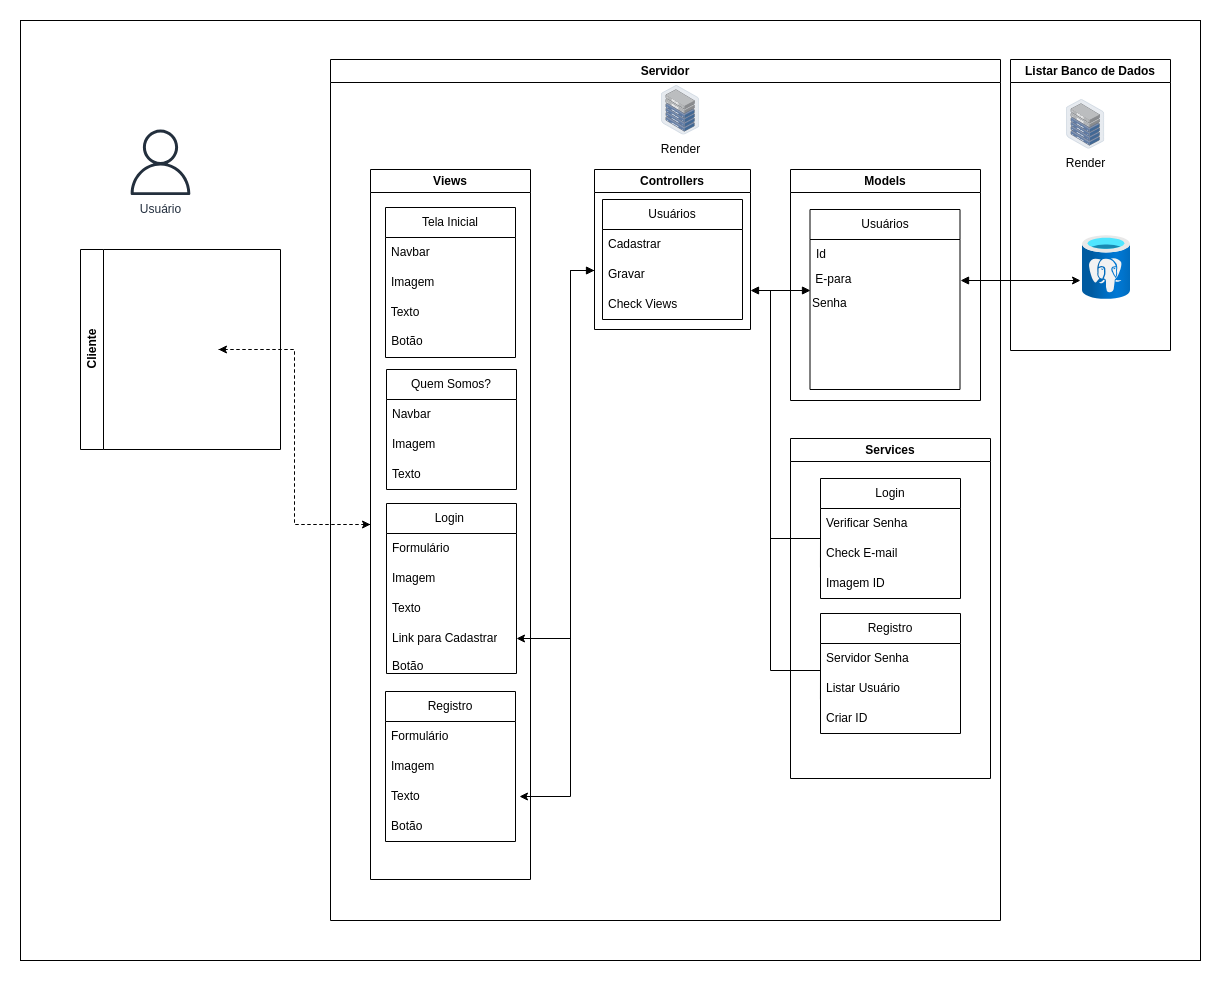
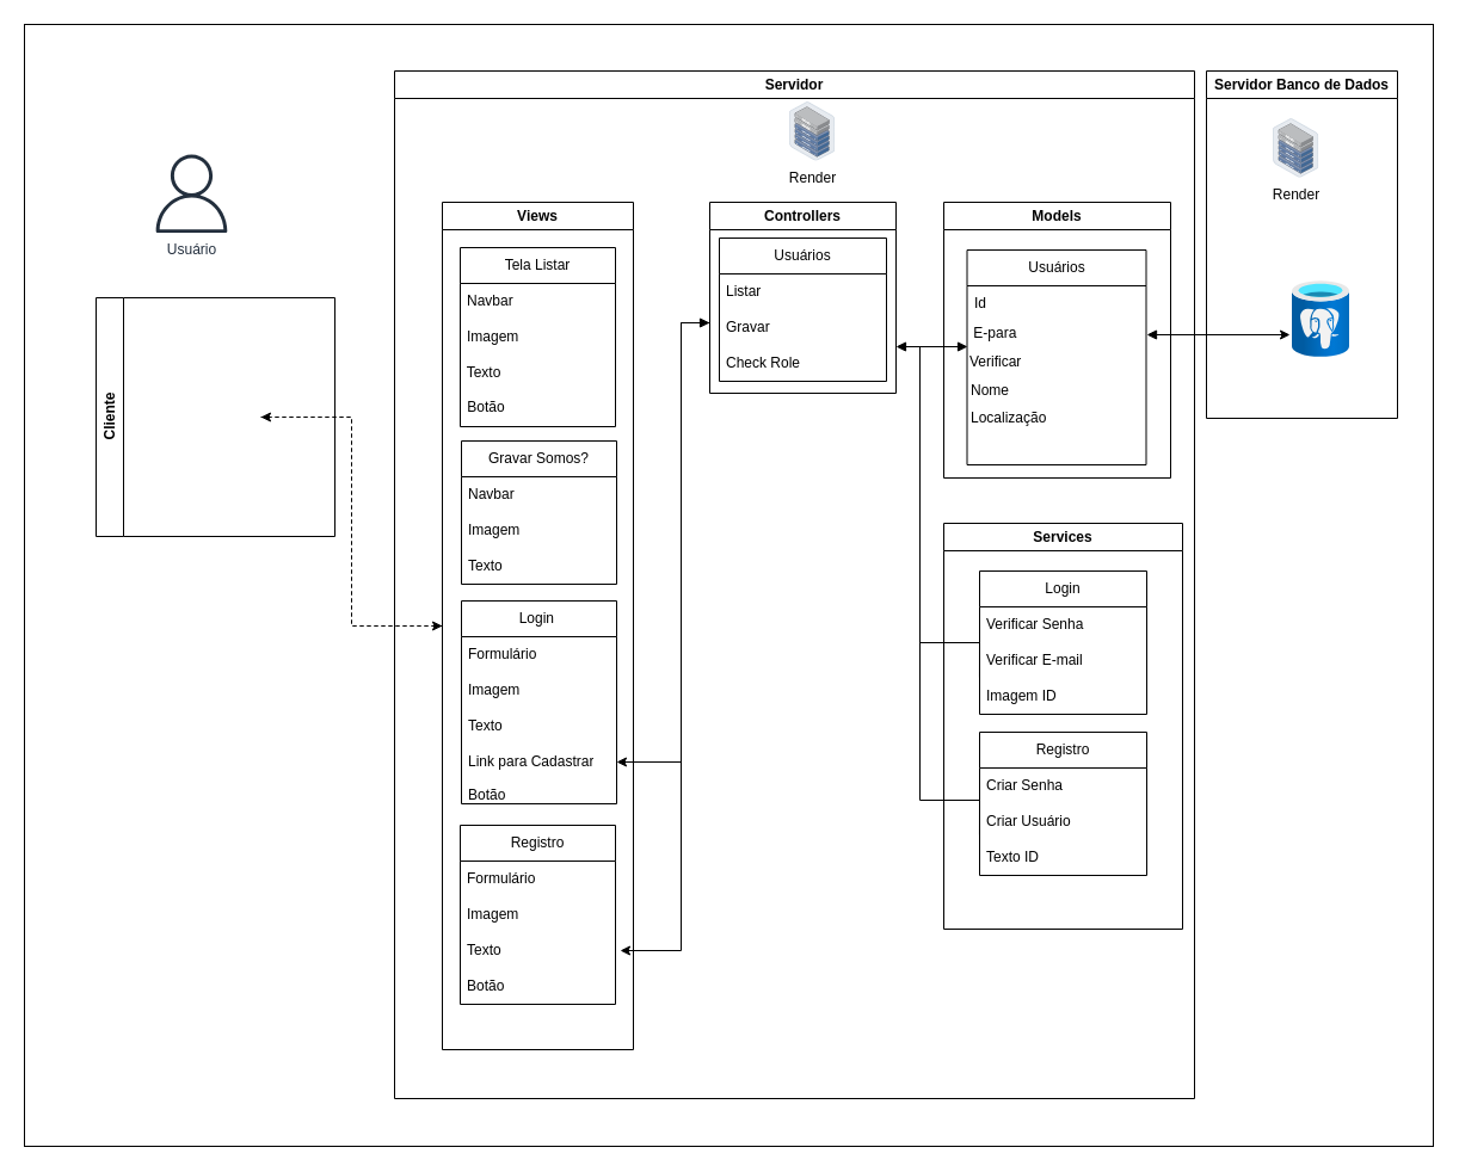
  <mxCell id="0" />
  <mxCell id="1" parent="0" />
  <mxCell id="2" value="" style="rounded=0;whiteSpace=wrap;html=1;" parent="1" vertex="1"><mxGeometry x="20" y="20" width="1180" height="940" as="geometry" /></mxCell>
  <mxCell id="3" value="Controllers" style="swimlane;whiteSpace=wrap;html=1;" parent="1" vertex="1"><mxGeometry x="594" y="169" width="156" height="160" as="geometry" /></mxCell>
  <mxCell id="4" value="Usuários" style="swimlane;fontStyle=0;childLayout=stackLayout;horizontal=1;startSize=30;horizontalStack=0;resizeParent=1;resizeParentMax=0;resizeLast=0;collapsible=1;marginBottom=0;whiteSpace=wrap;html=1;" parent="3" vertex="1"><mxGeometry x="8" y="30" width="140" height="120" as="geometry" /></mxCell>
- <mxCell id="5" value="Cadastrar" style="text;strokeColor=none;fillColor=none;align=left;verticalAlign=middle;spacingLeft=4;spacingRight=4;overflow=hidden;points=[[0,0.5],[1,0.5]];portConstraint=eastwest;rotatable=0;whiteSpace=wrap;html=1;" parent="4" vertex="1"><mxGeometry y="30" width="140" height="30" as="geometry" /></mxCell>
+ <mxCell id="5" value="Listar" style="text;strokeColor=none;fillColor=none;align=left;verticalAlign=middle;spacingLeft=4;spacingRight=4;overflow=hidden;points=[[0,0.5],[1,0.5]];portConstraint=eastwest;rotatable=0;whiteSpace=wrap;html=1;" parent="4" vertex="1"><mxGeometry y="30" width="140" height="30" as="geometry" /></mxCell>
  <mxCell id="6" value="Gravar" style="text;strokeColor=none;fillColor=none;align=left;verticalAlign=middle;spacingLeft=4;spacingRight=4;overflow=hidden;points=[[0,0.5],[1,0.5]];portConstraint=eastwest;rotatable=0;whiteSpace=wrap;html=1;" parent="4" vertex="1"><mxGeometry y="60" width="140" height="30" as="geometry" /></mxCell>
- <mxCell id="7" value="Check Views" style="text;strokeColor=none;fillColor=none;align=left;verticalAlign=middle;spacingLeft=4;spacingRight=4;overflow=hidden;points=[[0,0.5],[1,0.5]];portConstraint=eastwest;rotatable=0;whiteSpace=wrap;html=1;" parent="4" vertex="1"><mxGeometry y="90" width="140" height="30" as="geometry" /></mxCell>
+ <mxCell id="7" value="Check Role" style="text;strokeColor=none;fillColor=none;align=left;verticalAlign=middle;spacingLeft=4;spacingRight=4;overflow=hidden;points=[[0,0.5],[1,0.5]];portConstraint=eastwest;rotatable=0;whiteSpace=wrap;html=1;" parent="4" vertex="1"><mxGeometry y="90" width="140" height="30" as="geometry" /></mxCell>
  <mxCell id="8" style="edgeStyle=orthogonalEdgeStyle;rounded=0;orthogonalLoop=1;jettySize=auto;html=1;entryX=1;entryY=0.5;entryDx=0;entryDy=0;" parent="3" target="44" edge="1"><mxGeometry relative="1" as="geometry"><mxPoint x="-44" y="121" as="targetPoint" /><mxPoint y="120" as="sourcePoint" /><Array as="points"><mxPoint y="101" /><mxPoint x="-24" y="101" /><mxPoint x="-24" y="469" /></Array></mxGeometry></mxCell>
  <mxCell id="9" value="Models" style="swimlane;whiteSpace=wrap;html=1;startSize=23;" parent="1" vertex="1"><mxGeometry x="790" y="169" width="190" height="231" as="geometry" /></mxCell>
- <mxCell id="10" value="Listar Banco de Dados" style="swimlane;whiteSpace=wrap;html=1;" parent="1" vertex="1"><mxGeometry x="1010" y="59" width="160" height="291" as="geometry" /></mxCell>
+ <mxCell id="10" value="Servidor Banco de Dados" style="swimlane;whiteSpace=wrap;html=1;" parent="1" vertex="1"><mxGeometry x="1010" y="59" width="160" height="291" as="geometry" /></mxCell>
  <mxCell id="11" value="" style="image;aspect=fixed;html=1;points=[];align=center;fontSize=12;image=img/lib/azure2/databases/Azure_Database_PostgreSQL_Server.svg;" parent="10" vertex="1"><mxGeometry x="72" y="176" width="48" height="64" as="geometry" /></mxCell>
  <mxCell id="12" value="Render" style="image;points=[];aspect=fixed;html=1;align=center;shadow=0;dashed=0;image=img/lib/allied_telesis/storage/Datacenter_Server_Half_Rack_ToR.svg;" parent="10" vertex="1"><mxGeometry x="56" y="40" width="38.2" height="49.63" as="geometry" /></mxCell>
  <mxCell id="13" style="edgeStyle=orthogonalEdgeStyle;rounded=0;orthogonalLoop=1;jettySize=auto;html=1;exitX=1;exitY=0.75;exitDx=0;exitDy=0;startArrow=block;startFill=1;" parent="10" edge="1"><mxGeometry relative="1" as="geometry"><mxPoint x="70" y="221" as="targetPoint" /><mxPoint x="-49.97" y="221" as="sourcePoint" /><Array as="points"><mxPoint x="70" y="221" /></Array></mxGeometry></mxCell>
  <mxCell id="14" value="Usuário" style="sketch=0;outlineConnect=0;fontColor=#232F3E;gradientColor=none;fillColor=#232F3D;strokeColor=none;dashed=0;verticalLabelPosition=bottom;verticalAlign=top;align=center;html=1;fontSize=12;fontStyle=0;aspect=fixed;pointerEvents=1;shape=mxgraph.aws4.user;" parent="1" vertex="1"><mxGeometry x="127.19" y="129" width="65.62" height="65.62" as="geometry" /></mxCell>
  <mxCell id="15" value="Servidor" style="swimlane;whiteSpace=wrap;html=1;" parent="1" vertex="1"><mxGeometry x="330" y="59" width="670" height="861" as="geometry" /></mxCell>
  <mxCell id="16" value="Render" style="image;points=[];aspect=fixed;html=1;align=center;shadow=0;dashed=0;image=img/lib/allied_telesis/storage/Datacenter_Server_Half_Rack_ToR.svg;" parent="15" vertex="1"><mxGeometry x="330.9" y="25.99" width="38.2" height="49.63" as="geometry" /></mxCell>
  <mxCell id="17" value="Views" style="swimlane;whiteSpace=wrap;html=1;startSize=23;" parent="15" vertex="1"><mxGeometry x="40" y="110" width="160" height="710" as="geometry" /></mxCell>
- <mxCell id="18" value="Tela Inicial" style="swimlane;fontStyle=0;childLayout=stackLayout;horizontal=1;startSize=30;horizontalStack=0;resizeParent=1;resizeParentMax=0;resizeLast=0;collapsible=1;marginBottom=0;whiteSpace=wrap;html=1;" parent="17" vertex="1"><mxGeometry x="15" y="38" width="130" height="150" as="geometry" /></mxCell>
+ <mxCell id="18" value="Tela Listar" style="swimlane;fontStyle=0;childLayout=stackLayout;horizontal=1;startSize=30;horizontalStack=0;resizeParent=1;resizeParentMax=0;resizeLast=0;collapsible=1;marginBottom=0;whiteSpace=wrap;html=1;" parent="17" vertex="1"><mxGeometry x="15" y="38" width="130" height="150" as="geometry" /></mxCell>
  <mxCell id="19" value="Navbar" style="text;strokeColor=none;fillColor=none;align=left;verticalAlign=middle;spacingLeft=4;spacingRight=4;overflow=hidden;points=[[0,0.5],[1,0.5]];portConstraint=eastwest;rotatable=0;whiteSpace=wrap;html=1;" parent="18" vertex="1"><mxGeometry y="30" width="130" height="30" as="geometry" /></mxCell>
  <mxCell id="20" value="Imagem" style="text;strokeColor=none;fillColor=none;align=left;verticalAlign=middle;spacingLeft=4;spacingRight=4;overflow=hidden;points=[[0,0.5],[1,0.5]];portConstraint=eastwest;rotatable=0;whiteSpace=wrap;html=1;" parent="18" vertex="1"><mxGeometry y="60" width="130" height="30" as="geometry" /></mxCell>
  <mxCell id="21" value="&lt;font color=&quot;#ffffff&quot;&gt;Botão&lt;/font&gt;" style="text;strokeColor=none;fillColor=none;align=left;verticalAlign=middle;spacingLeft=4;spacingRight=4;overflow=hidden;points=[[0,0.5],[1,0.5]];portConstraint=eastwest;rotatable=0;whiteSpace=wrap;html=1;" parent="18" vertex="1"><mxGeometry y="90" width="130" height="60" as="geometry" /></mxCell>
  <mxCell id="22" value="Botão" style="text;html=1;align=center;verticalAlign=middle;whiteSpace=wrap;rounded=0;" parent="17" vertex="1"><mxGeometry x="7" y="157" width="60" height="30" as="geometry" /></mxCell>
  <mxCell id="23" value="Texto" style="text;html=1;align=center;verticalAlign=middle;whiteSpace=wrap;rounded=0;" parent="17" vertex="1"><mxGeometry x="5" y="128" width="60" height="30" as="geometry" /></mxCell>
  <mxCell id="24" style="edgeStyle=orthogonalEdgeStyle;rounded=0;orthogonalLoop=1;jettySize=auto;html=1;endArrow=none;endFill=0;" parent="15" edge="1"><mxGeometry relative="1" as="geometry"><mxPoint x="440" y="231" as="targetPoint" /><mxPoint x="489.96" y="640" as="sourcePoint" /><Array as="points"><mxPoint x="490" y="611" /><mxPoint x="440" y="611" /><mxPoint x="440" y="363" /></Array></mxGeometry></mxCell>
  <mxCell id="25" style="edgeStyle=orthogonalEdgeStyle;rounded=0;orthogonalLoop=1;jettySize=auto;html=1;entryX=0;entryY=0.5;entryDx=0;entryDy=0;dashed=1;" parent="1" source="26" target="17" edge="1"><mxGeometry relative="1" as="geometry" /></mxCell>
  <mxCell id="26" value="" style="shape=image;html=1;verticalAlign=top;verticalLabelPosition=bottom;labelBackgroundColor=#ffffff;imageAspect=0;aspect=fixed;image=https://cdn2.iconfinder.com/data/icons/social-media-and-payment/64/-36-128.png" parent="1" vertex="1"><mxGeometry x="130" y="305" width="88" height="88" as="geometry" /></mxCell>
  <mxCell id="27" style="edgeStyle=orthogonalEdgeStyle;rounded=0;orthogonalLoop=1;jettySize=auto;html=1;entryX=1;entryY=0.5;entryDx=0;entryDy=0;dashed=1;" parent="1" source="17" target="26" edge="1"><mxGeometry relative="1" as="geometry" /></mxCell>
  <mxCell id="28" value="Cliente" style="swimlane;horizontal=0;whiteSpace=wrap;html=1;" parent="1" vertex="1"><mxGeometry x="80" y="249" width="200" height="200" as="geometry" /></mxCell>
  <mxCell id="29" value="Services" style="swimlane;whiteSpace=wrap;html=1;" parent="1" vertex="1"><mxGeometry x="790" y="438" width="200" height="340" as="geometry" /></mxCell>
  <mxCell id="30" value="Login" style="swimlane;fontStyle=0;childLayout=stackLayout;horizontal=1;startSize=30;horizontalStack=0;resizeParent=1;resizeParentMax=0;resizeLast=0;collapsible=1;marginBottom=0;whiteSpace=wrap;html=1;" parent="29" vertex="1"><mxGeometry x="30" y="40" width="140" height="120" as="geometry" /></mxCell>
  <mxCell id="31" value="Verificar Senha&amp;nbsp;" style="text;strokeColor=none;fillColor=none;align=left;verticalAlign=middle;spacingLeft=4;spacingRight=4;overflow=hidden;points=[[0,0.5],[1,0.5]];portConstraint=eastwest;rotatable=0;whiteSpace=wrap;html=1;" parent="30" vertex="1"><mxGeometry y="30" width="140" height="30" as="geometry" /></mxCell>
- <mxCell id="32" value="Check E-mail&amp;nbsp;" style="text;strokeColor=none;fillColor=none;align=left;verticalAlign=middle;spacingLeft=4;spacingRight=4;overflow=hidden;points=[[0,0.5],[1,0.5]];portConstraint=eastwest;rotatable=0;whiteSpace=wrap;html=1;" parent="30" vertex="1"><mxGeometry y="60" width="140" height="30" as="geometry" /></mxCell>
+ <mxCell id="32" value="Verificar E-mail&amp;nbsp;" style="text;strokeColor=none;fillColor=none;align=left;verticalAlign=middle;spacingLeft=4;spacingRight=4;overflow=hidden;points=[[0,0.5],[1,0.5]];portConstraint=eastwest;rotatable=0;whiteSpace=wrap;html=1;" parent="30" vertex="1"><mxGeometry y="60" width="140" height="30" as="geometry" /></mxCell>
  <mxCell id="33" value="Imagem ID" style="text;strokeColor=none;fillColor=none;align=left;verticalAlign=middle;spacingLeft=4;spacingRight=4;overflow=hidden;points=[[0,0.5],[1,0.5]];portConstraint=eastwest;rotatable=0;whiteSpace=wrap;html=1;" parent="30" vertex="1"><mxGeometry y="90" width="140" height="30" as="geometry" /></mxCell>
  <mxCell id="34" style="edgeStyle=orthogonalEdgeStyle;rounded=0;orthogonalLoop=1;jettySize=auto;html=1;endArrow=none;endFill=0;" parent="29" edge="1"><mxGeometry relative="1" as="geometry"><mxPoint y="-148" as="targetPoint" /><mxPoint x="29.96" y="129.0" as="sourcePoint" /><Array as="points"><mxPoint x="30" y="100" /><mxPoint x="-20" y="100" /><mxPoint x="-20" y="-148" /></Array></mxGeometry></mxCell>
- <mxCell id="35" value="Quem Somos?" style="swimlane;fontStyle=0;childLayout=stackLayout;horizontal=1;startSize=30;horizontalStack=0;resizeParent=1;resizeParentMax=0;resizeLast=0;collapsible=1;marginBottom=0;whiteSpace=wrap;html=1;" parent="1" vertex="1"><mxGeometry x="386" y="369" width="130" height="120" as="geometry" /></mxCell>
+ <mxCell id="35" value="Gravar Somos?" style="swimlane;fontStyle=0;childLayout=stackLayout;horizontal=1;startSize=30;horizontalStack=0;resizeParent=1;resizeParentMax=0;resizeLast=0;collapsible=1;marginBottom=0;whiteSpace=wrap;html=1;" parent="1" vertex="1"><mxGeometry x="386" y="369" width="130" height="120" as="geometry" /></mxCell>
  <mxCell id="36" value="Navbar" style="text;strokeColor=none;fillColor=none;align=left;verticalAlign=middle;spacingLeft=4;spacingRight=4;overflow=hidden;points=[[0,0.5],[1,0.5]];portConstraint=eastwest;rotatable=0;whiteSpace=wrap;html=1;" parent="35" vertex="1"><mxGeometry y="30" width="130" height="30" as="geometry" /></mxCell>
  <mxCell id="37" value="Imagem" style="text;strokeColor=none;fillColor=none;align=left;verticalAlign=middle;spacingLeft=4;spacingRight=4;overflow=hidden;points=[[0,0.5],[1,0.5]];portConstraint=eastwest;rotatable=0;whiteSpace=wrap;html=1;" parent="35" vertex="1"><mxGeometry y="60" width="130" height="30" as="geometry" /></mxCell>
  <mxCell id="38" value="Texto" style="text;strokeColor=none;fillColor=none;align=left;verticalAlign=middle;spacingLeft=4;spacingRight=4;overflow=hidden;points=[[0,0.5],[1,0.5]];portConstraint=eastwest;rotatable=0;whiteSpace=wrap;html=1;" parent="35" vertex="1"><mxGeometry y="90" width="130" height="30" as="geometry" /></mxCell>
  <mxCell id="39" value="&lt;font color=&quot;#ffffff&quot;&gt;Botão&lt;/font&gt;" style="text;strokeColor=none;fillColor=none;align=left;verticalAlign=middle;spacingLeft=4;spacingRight=4;overflow=hidden;points=[[0,0.5],[1,0.5]];portConstraint=eastwest;rotatable=0;whiteSpace=wrap;html=1;" parent="35" vertex="1"><mxGeometry y="120" width="130" as="geometry" /></mxCell>
  <mxCell id="40" value="Login&amp;nbsp;" style="swimlane;fontStyle=0;childLayout=stackLayout;horizontal=1;startSize=30;horizontalStack=0;resizeParent=1;resizeParentMax=0;resizeLast=0;collapsible=1;marginBottom=0;whiteSpace=wrap;html=1;" parent="1" vertex="1"><mxGeometry x="386" y="503" width="130" height="170" as="geometry" /></mxCell>
  <mxCell id="41" value="Formulário" style="text;strokeColor=none;fillColor=none;align=left;verticalAlign=middle;spacingLeft=4;spacingRight=4;overflow=hidden;points=[[0,0.5],[1,0.5]];portConstraint=eastwest;rotatable=0;whiteSpace=wrap;html=1;" parent="40" vertex="1"><mxGeometry y="30" width="130" height="30" as="geometry" /></mxCell>
  <mxCell id="42" value="Imagem" style="text;strokeColor=none;fillColor=none;align=left;verticalAlign=middle;spacingLeft=4;spacingRight=4;overflow=hidden;points=[[0,0.5],[1,0.5]];portConstraint=eastwest;rotatable=0;whiteSpace=wrap;html=1;" parent="40" vertex="1"><mxGeometry y="60" width="130" height="30" as="geometry" /></mxCell>
  <mxCell id="43" value="Texto" style="text;strokeColor=none;fillColor=none;align=left;verticalAlign=middle;spacingLeft=4;spacingRight=4;overflow=hidden;points=[[0,0.5],[1,0.5]];portConstraint=eastwest;rotatable=0;whiteSpace=wrap;html=1;" parent="40" vertex="1"><mxGeometry y="90" width="130" height="30" as="geometry" /></mxCell>
  <mxCell id="44" value="Link para Cadastrar" style="text;strokeColor=none;fillColor=none;align=left;verticalAlign=middle;spacingLeft=4;spacingRight=4;overflow=hidden;points=[[0,0.5],[1,0.5]];portConstraint=eastwest;rotatable=0;whiteSpace=wrap;html=1;" parent="40" vertex="1"><mxGeometry y="120" width="130" height="30" as="geometry" /></mxCell>
  <mxCell id="45" value="&lt;font color=&quot;#ffffff&quot;&gt;Botão&lt;/font&gt;" style="text;strokeColor=none;fillColor=none;align=left;verticalAlign=middle;spacingLeft=4;spacingRight=4;overflow=hidden;points=[[0,0.5],[1,0.5]];portConstraint=eastwest;rotatable=0;whiteSpace=wrap;html=1;" parent="40" vertex="1"><mxGeometry y="150" width="130" height="20" as="geometry" /></mxCell>
  <mxCell id="46" value="Botão" style="text;strokeColor=none;fillColor=none;align=left;verticalAlign=middle;spacingLeft=4;spacingRight=4;overflow=hidden;points=[[0,0.5],[1,0.5]];portConstraint=eastwest;rotatable=0;whiteSpace=wrap;html=1;" parent="1" vertex="1"><mxGeometry x="386" y="651" width="130" height="30" as="geometry" /></mxCell>
  <mxCell id="47" value="Registro" style="swimlane;fontStyle=0;childLayout=stackLayout;horizontal=1;startSize=30;horizontalStack=0;resizeParent=1;resizeParentMax=0;resizeLast=0;collapsible=1;marginBottom=0;whiteSpace=wrap;html=1;" parent="1" vertex="1"><mxGeometry x="385" y="691" width="130" height="150" as="geometry" /></mxCell>
  <mxCell id="48" value="Formulário" style="text;strokeColor=none;fillColor=none;align=left;verticalAlign=middle;spacingLeft=4;spacingRight=4;overflow=hidden;points=[[0,0.5],[1,0.5]];portConstraint=eastwest;rotatable=0;whiteSpace=wrap;html=1;" parent="47" vertex="1"><mxGeometry y="30" width="130" height="30" as="geometry" /></mxCell>
  <mxCell id="49" value="Imagem" style="text;strokeColor=none;fillColor=none;align=left;verticalAlign=middle;spacingLeft=4;spacingRight=4;overflow=hidden;points=[[0,0.5],[1,0.5]];portConstraint=eastwest;rotatable=0;whiteSpace=wrap;html=1;" parent="47" vertex="1"><mxGeometry y="60" width="130" height="30" as="geometry" /></mxCell>
  <mxCell id="50" value="Texto" style="text;strokeColor=none;fillColor=none;align=left;verticalAlign=middle;spacingLeft=4;spacingRight=4;overflow=hidden;points=[[0,0.5],[1,0.5]];portConstraint=eastwest;rotatable=0;whiteSpace=wrap;html=1;" parent="47" vertex="1"><mxGeometry y="90" width="130" height="30" as="geometry" /></mxCell>
  <mxCell id="51" value="Botão" style="text;strokeColor=none;fillColor=none;align=left;verticalAlign=middle;spacingLeft=4;spacingRight=4;overflow=hidden;points=[[0,0.5],[1,0.5]];portConstraint=eastwest;rotatable=0;whiteSpace=wrap;html=1;" parent="47" vertex="1"><mxGeometry y="120" width="130" height="30" as="geometry" /></mxCell>
  <mxCell id="52" value="&lt;font color=&quot;#ffffff&quot;&gt;Botão&lt;/font&gt;" style="text;strokeColor=none;fillColor=none;align=left;verticalAlign=middle;spacingLeft=4;spacingRight=4;overflow=hidden;points=[[0,0.5],[1,0.5]];portConstraint=eastwest;rotatable=0;whiteSpace=wrap;html=1;" parent="47" vertex="1"><mxGeometry y="150" width="130" as="geometry" /></mxCell>
  <mxCell id="53" value="Usuários" style="swimlane;fontStyle=0;childLayout=stackLayout;horizontal=1;startSize=30;horizontalStack=0;resizeParent=1;resizeParentMax=0;resizeLast=0;collapsible=1;marginBottom=0;whiteSpace=wrap;html=1;" parent="1" vertex="1"><mxGeometry x="809.5" y="209" width="150" height="180" as="geometry" /></mxCell>
  <mxCell id="54" value="Id" style="text;strokeColor=none;fillColor=none;align=left;verticalAlign=middle;spacingLeft=4;spacingRight=4;overflow=hidden;points=[[0,0.5],[1,0.5]];portConstraint=eastwest;rotatable=0;whiteSpace=wrap;html=1;" parent="53" vertex="1"><mxGeometry y="30" width="150" height="30" as="geometry" /></mxCell>
  <mxCell id="55" value="&amp;nbsp;E-para" style="text;html=1;align=left;verticalAlign=middle;whiteSpace=wrap;rounded=0;" parent="53" vertex="1"><mxGeometry y="60" width="150" height="20" as="geometry" /></mxCell>
  <mxCell id="56" value="&lt;div&gt;&lt;/div&gt;" style="text;strokeColor=none;fillColor=none;align=left;verticalAlign=middle;spacingLeft=4;spacingRight=4;overflow=hidden;points=[[0,0.5],[1,0.5]];portConstraint=eastwest;rotatable=0;whiteSpace=wrap;html=1;" parent="53" vertex="1"><mxGeometry y="80" width="150" height="100" as="geometry" /></mxCell>
- <mxCell id="57" value="Senha" style="text;html=1;align=left;verticalAlign=middle;whiteSpace=wrap;rounded=0;" parent="1" vertex="1"><mxGeometry x="809.5" y="293" width="150" height="20" as="geometry" /></mxCell>
+ <mxCell id="57" value="Verificar" style="text;html=1;align=left;verticalAlign=middle;whiteSpace=wrap;rounded=0;" parent="1" vertex="1"><mxGeometry x="809.5" y="293" width="150" height="20" as="geometry" /></mxCell>
+ <mxCell id="58" value="Nome" style="text;html=1;align=left;verticalAlign=middle;whiteSpace=wrap;rounded=0;" parent="1" vertex="1"><mxGeometry x="810.5" y="317" width="150" height="20" as="geometry" /></mxCell>
+ <mxCell id="59" value="Localização" style="text;html=1;align=left;verticalAlign=middle;whiteSpace=wrap;rounded=0;" parent="1" vertex="1"><mxGeometry x="810.5" y="340" width="150" height="20" as="geometry" /></mxCell>
  <mxCell id="60" value="Registro" style="swimlane;fontStyle=0;childLayout=stackLayout;horizontal=1;startSize=30;horizontalStack=0;resizeParent=1;resizeParentMax=0;resizeLast=0;collapsible=1;marginBottom=0;whiteSpace=wrap;html=1;" parent="1" vertex="1"><mxGeometry x="820" y="613" width="140" height="120" as="geometry" /></mxCell>
- <mxCell id="61" value="Servidor Senha" style="text;strokeColor=none;fillColor=none;align=left;verticalAlign=middle;spacingLeft=4;spacingRight=4;overflow=hidden;points=[[0,0.5],[1,0.5]];portConstraint=eastwest;rotatable=0;whiteSpace=wrap;html=1;" parent="60" vertex="1"><mxGeometry y="30" width="140" height="30" as="geometry" /></mxCell>
- <mxCell id="62" value="Listar Usuário" style="text;strokeColor=none;fillColor=none;align=left;verticalAlign=middle;spacingLeft=4;spacingRight=4;overflow=hidden;points=[[0,0.5],[1,0.5]];portConstraint=eastwest;rotatable=0;whiteSpace=wrap;html=1;" parent="60" vertex="1"><mxGeometry y="60" width="140" height="30" as="geometry" /></mxCell>
- <mxCell id="63" value="Criar ID" style="text;strokeColor=none;fillColor=none;align=left;verticalAlign=middle;spacingLeft=4;spacingRight=4;overflow=hidden;points=[[0,0.5],[1,0.5]];portConstraint=eastwest;rotatable=0;whiteSpace=wrap;html=1;" parent="60" vertex="1"><mxGeometry y="90" width="140" height="30" as="geometry" /></mxCell>
+ <mxCell id="61" value="Criar Senha" style="text;strokeColor=none;fillColor=none;align=left;verticalAlign=middle;spacingLeft=4;spacingRight=4;overflow=hidden;points=[[0,0.5],[1,0.5]];portConstraint=eastwest;rotatable=0;whiteSpace=wrap;html=1;" parent="60" vertex="1"><mxGeometry y="30" width="140" height="30" as="geometry" /></mxCell>
+ <mxCell id="62" value="Criar Usuário" style="text;strokeColor=none;fillColor=none;align=left;verticalAlign=middle;spacingLeft=4;spacingRight=4;overflow=hidden;points=[[0,0.5],[1,0.5]];portConstraint=eastwest;rotatable=0;whiteSpace=wrap;html=1;" parent="60" vertex="1"><mxGeometry y="60" width="140" height="30" as="geometry" /></mxCell>
+ <mxCell id="63" value="Texto ID" style="text;strokeColor=none;fillColor=none;align=left;verticalAlign=middle;spacingLeft=4;spacingRight=4;overflow=hidden;points=[[0,0.5],[1,0.5]];portConstraint=eastwest;rotatable=0;whiteSpace=wrap;html=1;" parent="60" vertex="1"><mxGeometry y="90" width="140" height="30" as="geometry" /></mxCell>
  <mxCell id="64" style="edgeStyle=orthogonalEdgeStyle;rounded=0;orthogonalLoop=1;jettySize=auto;html=1;entryX=1;entryY=0.75;entryDx=0;entryDy=0;startArrow=block;startFill=1;endArrow=block;endFill=1;" parent="1" edge="1"><mxGeometry relative="1" as="geometry"><mxPoint x="750" y="290" as="targetPoint" /><mxPoint x="810" y="290" as="sourcePoint" /><Array as="points"><mxPoint x="810" y="290" /></Array></mxGeometry></mxCell>
  <mxCell id="65" style="edgeStyle=orthogonalEdgeStyle;rounded=0;orthogonalLoop=1;jettySize=auto;html=1;entryX=1;entryY=0.5;entryDx=0;entryDy=0;startArrow=block;startFill=1;" parent="1" edge="1"><mxGeometry relative="1" as="geometry"><mxPoint x="519" y="796" as="targetPoint" /><mxPoint x="594" y="270" as="sourcePoint" /><Array as="points"><mxPoint x="570" y="270" /><mxPoint x="570" y="796" /></Array></mxGeometry></mxCell>
